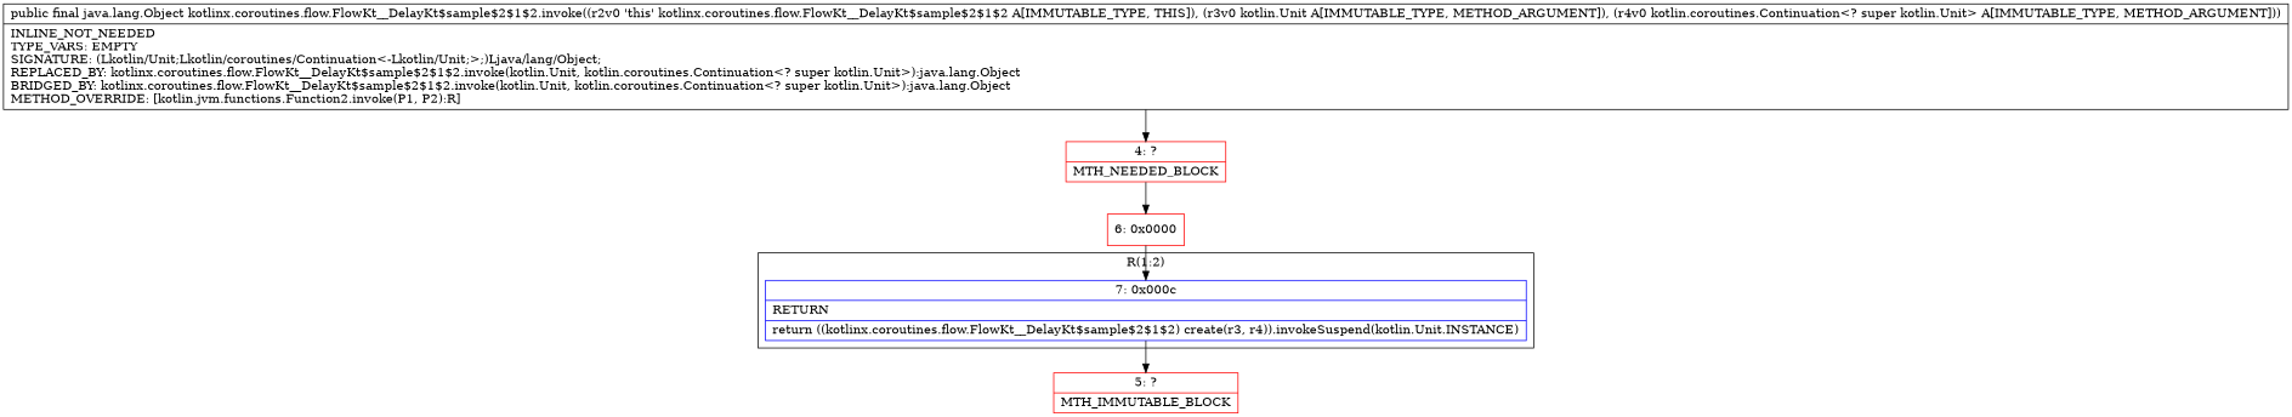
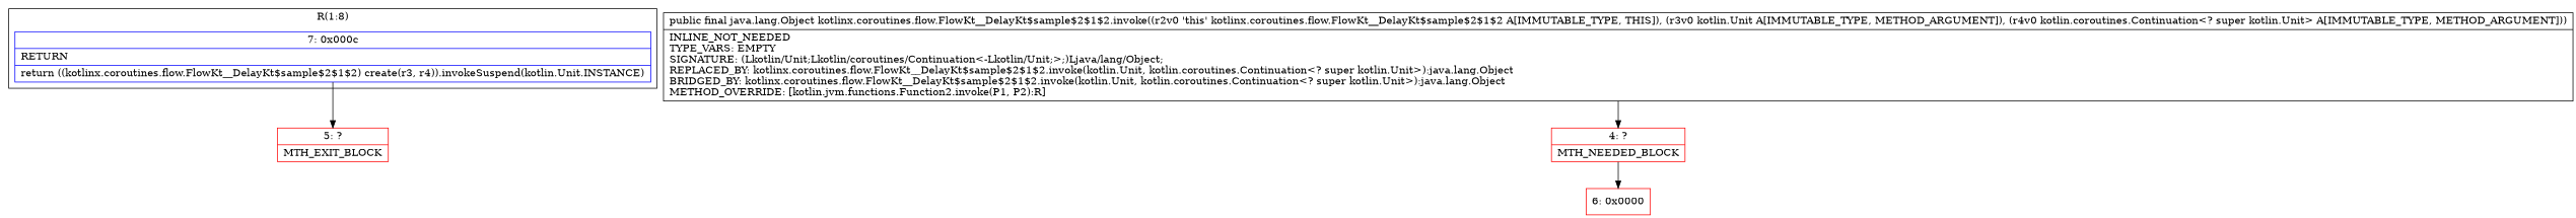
  digraph {
    node [color=red shape=record]
    n1 [color=blue label="{7\:\ 0x000c|RETURN\l|return ((kotlinx.coroutines.flow.FlowKt__DelayKt$sample$2$1$2) create(r3, r4)).invokeSuspend(kotlin.Unit.INSTANCE)\l}"]
-   n2 [label="{5\:\ ?|MTH_IMMUTABLE_BLOCK\l}"]
+   n2 [label="{5\:\ ?|MTH_EXIT_BLOCK\l}"]
    n3 [label="{4\:\ ?|MTH_NEEDED_BLOCK\l}"]
    n4 [label="{6\:\ 0x0000}"]
    n5 [label="{public final java.lang.Object kotlinx.coroutines.flow.FlowKt__DelayKt$sample$2$1$2.invoke((r2v0 'this' kotlinx.coroutines.flow.FlowKt__DelayKt$sample$2$1$2 A[IMMUTABLE_TYPE, THIS]), (r3v0 kotlin.Unit A[IMMUTABLE_TYPE, METHOD_ARGUMENT]), (r4v0 kotlin.coroutines.Continuation\<? super kotlin.Unit\> A[IMMUTABLE_TYPE, METHOD_ARGUMENT]))  | INLINE_NOT_NEEDED\lTYPE_VARS: EMPTY\lSIGNATURE: (Lkotlin\/Unit;Lkotlin\/coroutines\/Continuation\<\-Lkotlin\/Unit;\>;)Ljava\/lang\/Object;\lREPLACED_BY: kotlinx.coroutines.flow.FlowKt__DelayKt$sample$2$1$2.invoke(kotlin.Unit, kotlin.coroutines.Continuation\<? super kotlin.Unit\>):java.lang.Object\lBRIDGED_BY: kotlinx.coroutines.flow.FlowKt__DelayKt$sample$2$1$2.invoke(kotlin.Unit, kotlin.coroutines.Continuation\<? super kotlin.Unit\>):java.lang.Object\lMETHOD_OVERRIDE: [kotlin.jvm.functions.Function2.invoke(P1, P2):R]\l}" color=""]
    subgraph cluster_1 {
-     label="R(1:2)"
+     label="R(1:8)"
      n1
    }
    n1 -> n2
    n3 -> n4
-   n4 -> n1
    n5 -> n3
  }
